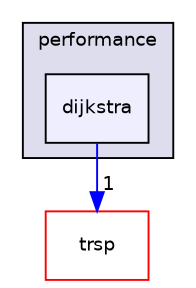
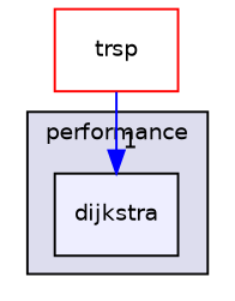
  digraph {
    compound=true
    node [fontname=Helvetica fontsize=10 shape=box style=filled]
    n1 [fillcolor="#eeeeff" label=dijkstra pencolor=black]
    n2 [color=red fillcolor=white label=trsp]
    subgraph cluster_1 {
      bgcolor="#ddddee"
      fontname=Helvetica
      fontsize=10
      label=performance
      pencolor=black
      n1
    }
-   n1 -> n2 [headlabel=1 labeldistance=1.5 labelfontname=Helvetica labelfontsize=10 color=blue]
+   n2 -> n1 [headlabel=1 labeldistance=1.5 labelfontname=Helvetica labelfontsize=10 color=blue]
  }
